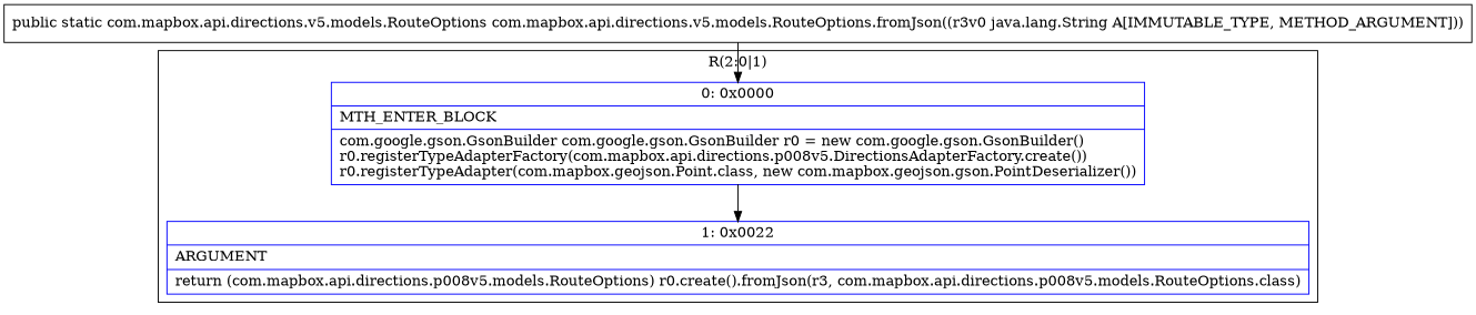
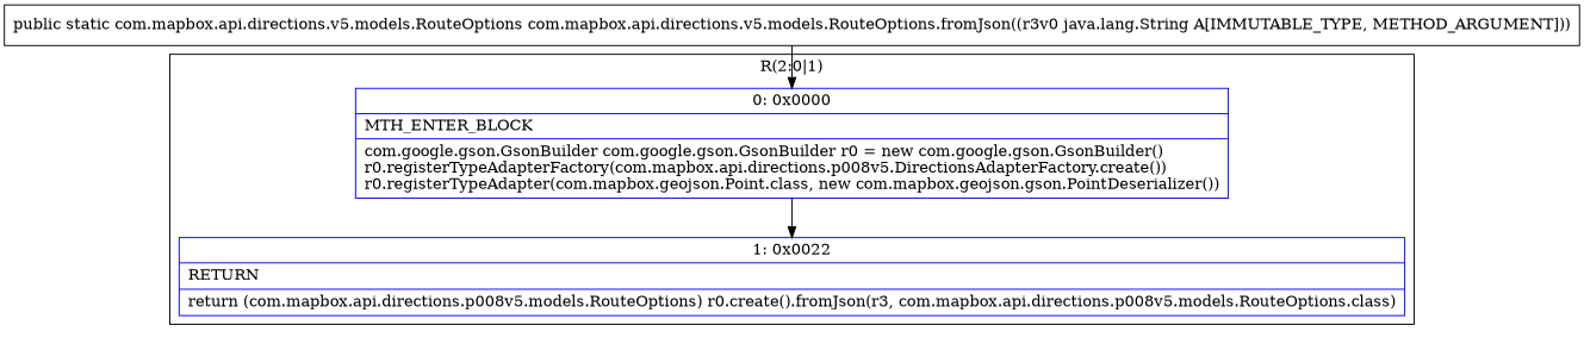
  digraph {
    fontname="DejaVu Serif"
    node [color=blue shape=record fontname="DejaVu Serif"]
    edge [fontname="DejaVu Serif"]
    n1 [label="{0\:\ 0x0000|MTH_ENTER_BLOCK\l|com.google.gson.GsonBuilder com.google.gson.GsonBuilder r0 = new com.google.gson.GsonBuilder()\lr0.registerTypeAdapterFactory(com.mapbox.api.directions.p008v5.DirectionsAdapterFactory.create())\lr0.registerTypeAdapter(com.mapbox.geojson.Point.class, new com.mapbox.geojson.gson.PointDeserializer())\l}"]
-   n2 [label="{1\:\ 0x0022|ARGUMENT\l|return (com.mapbox.api.directions.p008v5.models.RouteOptions) r0.create().fromJson(r3, com.mapbox.api.directions.p008v5.models.RouteOptions.class)\l}"]
+   n2 [label="{1\:\ 0x0022|RETURN\l|return (com.mapbox.api.directions.p008v5.models.RouteOptions) r0.create().fromJson(r3, com.mapbox.api.directions.p008v5.models.RouteOptions.class)\l}"]
    n3 [label="{public static com.mapbox.api.directions.v5.models.RouteOptions com.mapbox.api.directions.v5.models.RouteOptions.fromJson((r3v0 java.lang.String A[IMMUTABLE_TYPE, METHOD_ARGUMENT])) }" color=""]
    subgraph cluster_1 {
      label="R(2:0|1)"
      n1
      n2
    }
    n1 -> n2
    n3 -> n1
  }
